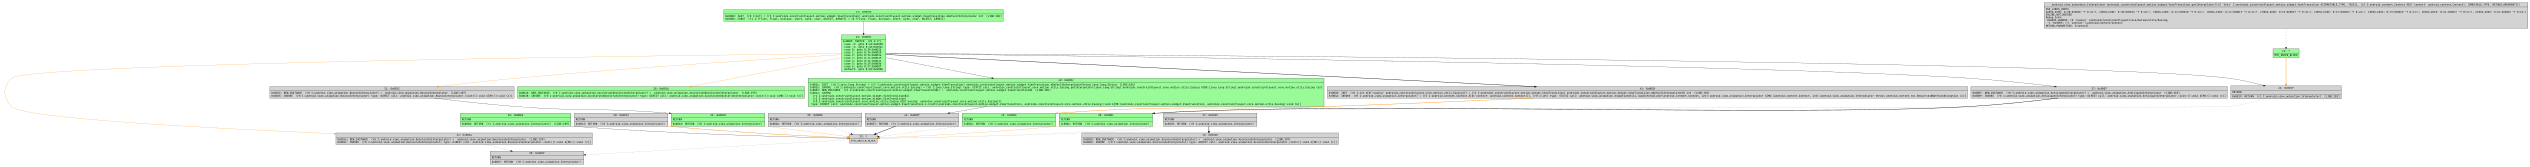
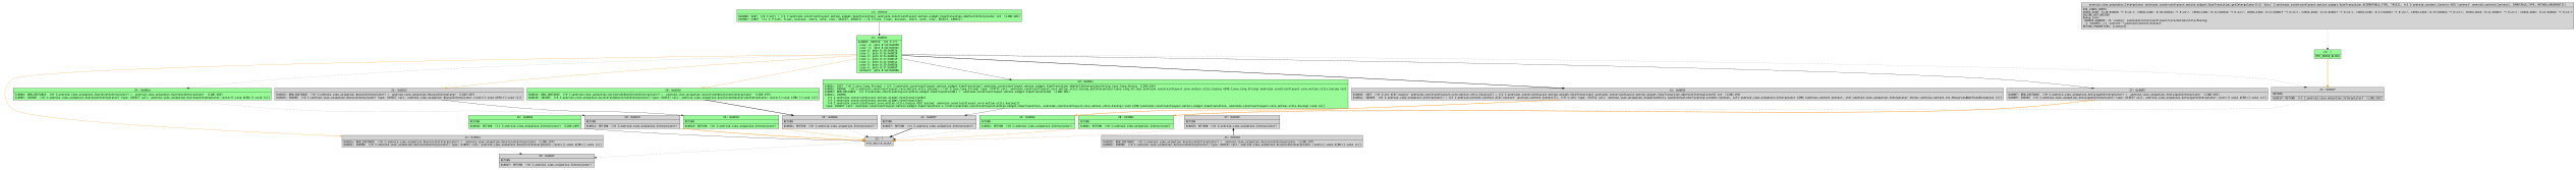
  digraph {
    fontname="JetBrains Mono"
    node [fillcolor=lightgrey fontname="JetBrains Mono" shape=record style=filled]
    edge [color=black fontname="JetBrains Mono" style=solid]
    n1 [fillcolor=palegreen label="{22\:\ ?|MTH_ENTER_BLOCK\l}"]
    n2 [label="{33\:\ 0x0019|RETURN\l|0x0019: RETURN  (r1 I:android.view.animation.Interpolator)  (LINE:201)\l}"]
    n3 [fillcolor=palegreen label="{24\:\ 0x0000|0x0000: IGET  (r0 I:int) = (r2 I:androidx.constraintlayout.motion.widget.ViewTransition) androidx.constraintlayout.motion.widget.ViewTransition.mDefaultInterpolator int  (LINE:182)\l0x0002: CONST  (r1 I:??[int, float, boolean, short, byte, char, OBJECT, ARRAY]) = (0 ??[int, float, boolean, short, byte, char, OBJECT, ARRAY]) \l}"]
    n4 [fillcolor=palegreen label="{25\:\ 0x0003|4x0003: SWITCH  (r0 I:??)\l case \-2: goto B:42:0x0038\l case \-1: goto B:40:0x002c\l case 0: goto B:38:0x0026\l case 1: goto B:36:0x0020\l case 2: goto B:34:0x001a\l case 3: goto B:33:0x0019\l case 4: goto B:31:0x0013\l case 5: goto B:29:0x000d\l case 6: goto B:27:0x0007\l default: goto B:26:0x0006 \l}"]
    n5 [label="{27\:\ 0x0007|0x0007: NEW_INSTANCE  (r0 I:android.view.animation.AnticipateInterpolator) =  android.view.animation.AnticipateInterpolator  (LINE:203)\l0x0009: INVOKE  (r0 I:android.view.animation.AnticipateInterpolator) type: DIRECT call: android.view.animation.AnticipateInterpolator.\<init\>():void A[MD:():void (c)]\l}"]
+   n6 [fillcolor=palegreen label="{29\:\ 0x000d|0x000d: NEW_INSTANCE  (r0 I:android.view.animation.OvershootInterpolator) =  android.view.animation.OvershootInterpolator  (LINE:205)\l0x000f: INVOKE  (r0 I:android.view.animation.OvershootInterpolator) type: DIRECT call: android.view.animation.OvershootInterpolator.\<init\>():void A[MD:():void (c)]\l}"]
    n7 [label="{31\:\ 0x0013|0x0013: NEW_INSTANCE  (r0 I:android.view.animation.BounceInterpolator) =  android.view.animation.BounceInterpolator  (LINE:207)\l0x0015: INVOKE  (r0 I:android.view.animation.BounceInterpolator) type: DIRECT call: android.view.animation.BounceInterpolator.\<init\>():void A[MD:():void (c)]\l}"]
    n8 [label="{34\:\ 0x001a|0x001a: NEW_INSTANCE  (r0 I:android.view.animation.DecelerateInterpolator) =  android.view.animation.DecelerateInterpolator  (LINE:199)\l0x001c: INVOKE  (r0 I:android.view.animation.DecelerateInterpolator) type: DIRECT call: android.view.animation.DecelerateInterpolator.\<init\>():void A[MD:():void (c)]\l}"]
    n9 [fillcolor=palegreen label="{38\:\ 0x0026|0x0026: NEW_INSTANCE  (r0 I:android.view.animation.AccelerateDecelerateInterpolator) =  android.view.animation.AccelerateDecelerateInterpolator  (LINE:195)\l0x0028: INVOKE  (r0 I:android.view.animation.AccelerateDecelerateInterpolator) type: DIRECT call: android.view.animation.AccelerateDecelerateInterpolator.\<init\>():void A[MD:():void (c)]\l}"]
    n10 [fillcolor=palegreen label="{40\:\ 0x002c|0x002c: IGET  (r0 I:java.lang.String) = (r2 I:androidx.constraintlayout.motion.widget.ViewTransition) androidx.constraintlayout.motion.widget.ViewTransition.mDefaultInterpolatorString java.lang.String  (LINE:184)\l0x002e: INVOKE  (r0 I:androidx.constraintlayout.core.motion.utils.Easing) = (r0 I:java.lang.String) type: STATIC call: androidx.constraintlayout.core.motion.utils.Easing.getInterpolator(java.lang.String):androidx.constraintlayout.core.motion.utils.Easing A[MD:(java.lang.String):androidx.constraintlayout.core.motion.utils.Easing (m)]\l0x0032: NEW_INSTANCE  (r1 I:androidx.constraintlayout.motion.widget.ViewTransition$1) =  androidx.constraintlayout.motion.widget.ViewTransition$1  (LINE:185)\l0x0034: INVOKE  \l  (r1 I:androidx.constraintlayout.motion.widget.ViewTransition$1)\l  (r2 I:androidx.constraintlayout.motion.widget.ViewTransition)\l  (r0 I:androidx.constraintlayout.core.motion.utils.Easing A[D('easing' androidx.constraintlayout.core.motion.utils.Easing)])\l type: DIRECT call: androidx.constraintlayout.motion.widget.ViewTransition.1.\<init\>(androidx.constraintlayout.motion.widget.ViewTransition, androidx.constraintlayout.core.motion.utils.Easing):void A[MD:(androidx.constraintlayout.motion.widget.ViewTransition, androidx.constraintlayout.core.motion.utils.Easing):void (m)]\l}"]
    n11 [label="{42\:\ 0x0038|0x0038: IGET  (r0 I:int A[D('easing' androidx.constraintlayout.core.motion.utils.Easing)]) = (r2 I:androidx.constraintlayout.motion.widget.ViewTransition) androidx.constraintlayout.motion.widget.ViewTransition.mDefaultInterpolatorID int  (LINE:192)\l0x003a: INVOKE  (r0 I:android.view.animation.Interpolator) = (r3 I:android.content.Context A[D('context' android.content.Context)]), (r0 I:int) type: STATIC call: android.view.animation.AnimationUtils.loadInterpolator(android.content.Context, int):android.view.animation.Interpolator A[MD:(android.content.Context, int):android.view.animation.Interpolator throws android.content.res.Resources$NotFoundException (c)]\l}"]
    n12 [fillcolor=palegreen label="{26\:\ 0x0006|RETURN\l|0x0006: RETURN  (r1 I:android.view.animation.Interpolator)  (LINE:209)\l}"]
    n13 [label="{23\:\ ?|MTH_SWITCH_BLOCK\l}"]
    n14 [fillcolor=palegreen label="{28\:\ 0x000c|RETURN\l|0x000c: RETURN  (r0 I:android.view.animation.Interpolator) \l}"]
    n15 [label="{30\:\ 0x0012|RETURN\l|0x0012: RETURN  (r0 I:android.view.animation.Interpolator) \l}"]
    n16 [fillcolor=palegreen label="{32\:\ 0x0018|RETURN\l|0x0018: RETURN  (r0 I:android.view.animation.Interpolator) \l}"]
    n17 [label="{35\:\ 0x001f|RETURN\l|0x001f: RETURN  (r0 I:android.view.animation.Interpolator) \l}"]
    n18 [label="{36\:\ 0x0020|0x0020: NEW_INSTANCE  (r0 I:android.view.animation.AccelerateInterpolator) =  android.view.animation.AccelerateInterpolator  (LINE:197)\l0x0022: INVOKE  (r0 I:android.view.animation.AccelerateInterpolator) type: DIRECT call: android.view.animation.AccelerateInterpolator.\<init\>():void A[MD:():void (c)]\l}"]
    n19 [label="{37\:\ 0x0025|RETURN\l|0x0025: RETURN  (r0 I:android.view.animation.Interpolator) \l}"]
    n20 [label="{39\:\ 0x002b|RETURN\l|0x002b: RETURN  (r0 I:android.view.animation.Interpolator) \l}"]
    n21 [label="{41\:\ 0x0037|RETURN\l|0x0037: RETURN  (r1 I:android.view.animation.Interpolator) \l}"]
    n22 [fillcolor=palegreen label="{43\:\ 0x003e|RETURN\l|0x003e: RETURN  (r0 I:android.view.animation.Interpolator) \l}"]
    n23 [label="{android.view.animation.Interpolator androidx.constraintlayout.motion.widget.ViewTransition.getInterpolator((r2 'this' I:androidx.constraintlayout.motion.widget.ViewTransition A[IMMUTABLE_TYPE, THIS]), (r3 I:android.content.Context A[D('context' android.content.Context), IMMUTABLE_TYPE, METHOD_ARGUMENT]))  | USE_LINES_HINTS\lCROSS_EDGE: B:28:0x000c \-\> B:23:?, CROSS_EDGE: B:30:0x0012 \-\> B:23:?, CROSS_EDGE: B:32:0x0018 \-\> B:23:?, CROSS_EDGE: B:33:0x0019 \-\> B:23:?, CROSS_EDGE: B:35:0x001f \-\> B:23:?, CROSS_EDGE: B:37:0x0025 \-\> B:23:?, CROSS_EDGE: B:39:0x002b \-\> B:23:?, CROSS_EDGE: B:41:0x0037 \-\> B:23:?, CROSS_EDGE: B:43:0x003e \-\> B:23:?\lINLINE_NOT_NEEDED\lDebug Info:\l  0x0032\-0x0038: r0 'easing' Landroidx\/constraintlayout\/core\/motion\/utils\/Easing;\l  \-1 \-0x0055: r3 'context' Landroid\/content\/Context;\lMETHOD_PARAMETERS: [context]\l}"]
    n1 -> n2 [color=darkorange style=bold]
    n2 -> n13 [style=dotted]
    n3 -> n4
-   n4 -> n2
+   n4 -> n2 [style=dotted]
    n4 -> n5
+   n4 -> n6 [style=dotted]
    n4 -> n7 [color=darkorange]
    n4 -> n8 [color=darkorange]
    n4 -> n9 [color=darkorange]
    n4 -> n10
    n4 -> n11 [style=bold]
-   n5 -> n14 [style=bold]
+   n5 -> n14 [color=darkorange style=bold]
+   n6 -> n15 [style=dotted]
    n7 -> n16
    n8 -> n17 [style=dotted]
+   n9 -> n20 [style=bold]
    n10 -> n21
    n11 -> n22 [color=darkorange style=bold]
    n12 -> n13
    n13 -> n17 [style=dotted]
    n14 -> n13 [color=darkorange]
    n15 -> n13 [color=darkorange style=bold]
    n16 -> n13 [color=darkorange]
-   n19 -> n18 [style=bold]
+   n18 -> n19 [style=bold]
    n19 -> n13 [color=darkorange style=dotted]
    n20 -> n13 [style=dotted]
    n21 -> n13 [style=bold]
    n22 -> n13 [style=dotted]
    n23 -> n1 [style=dotted]
  }
